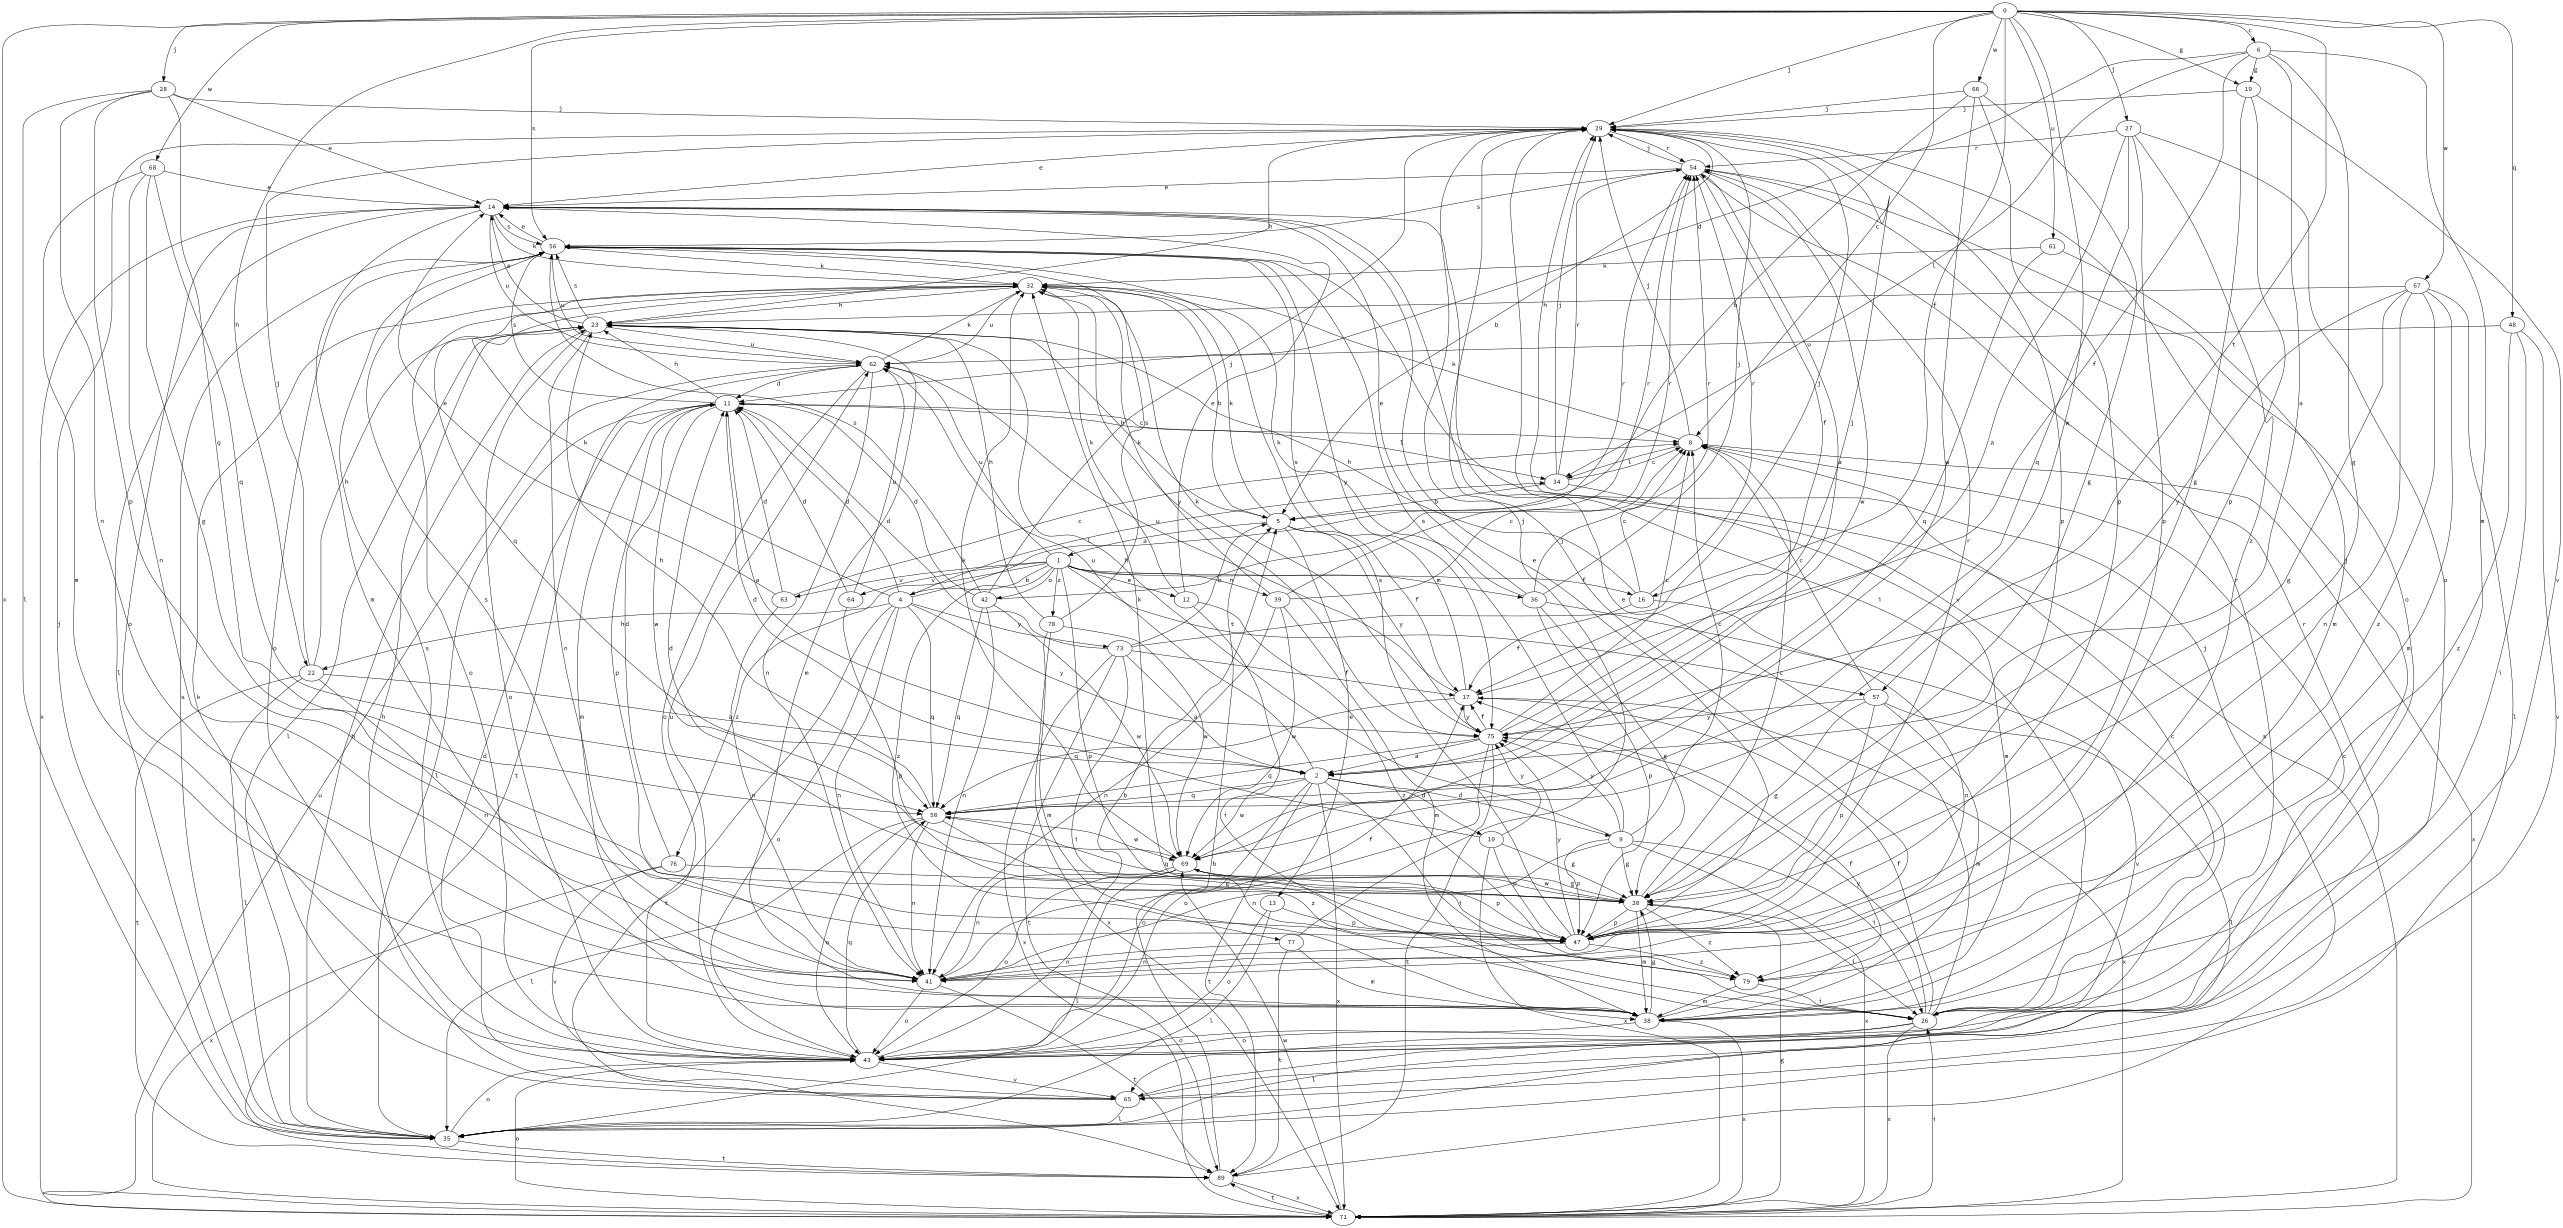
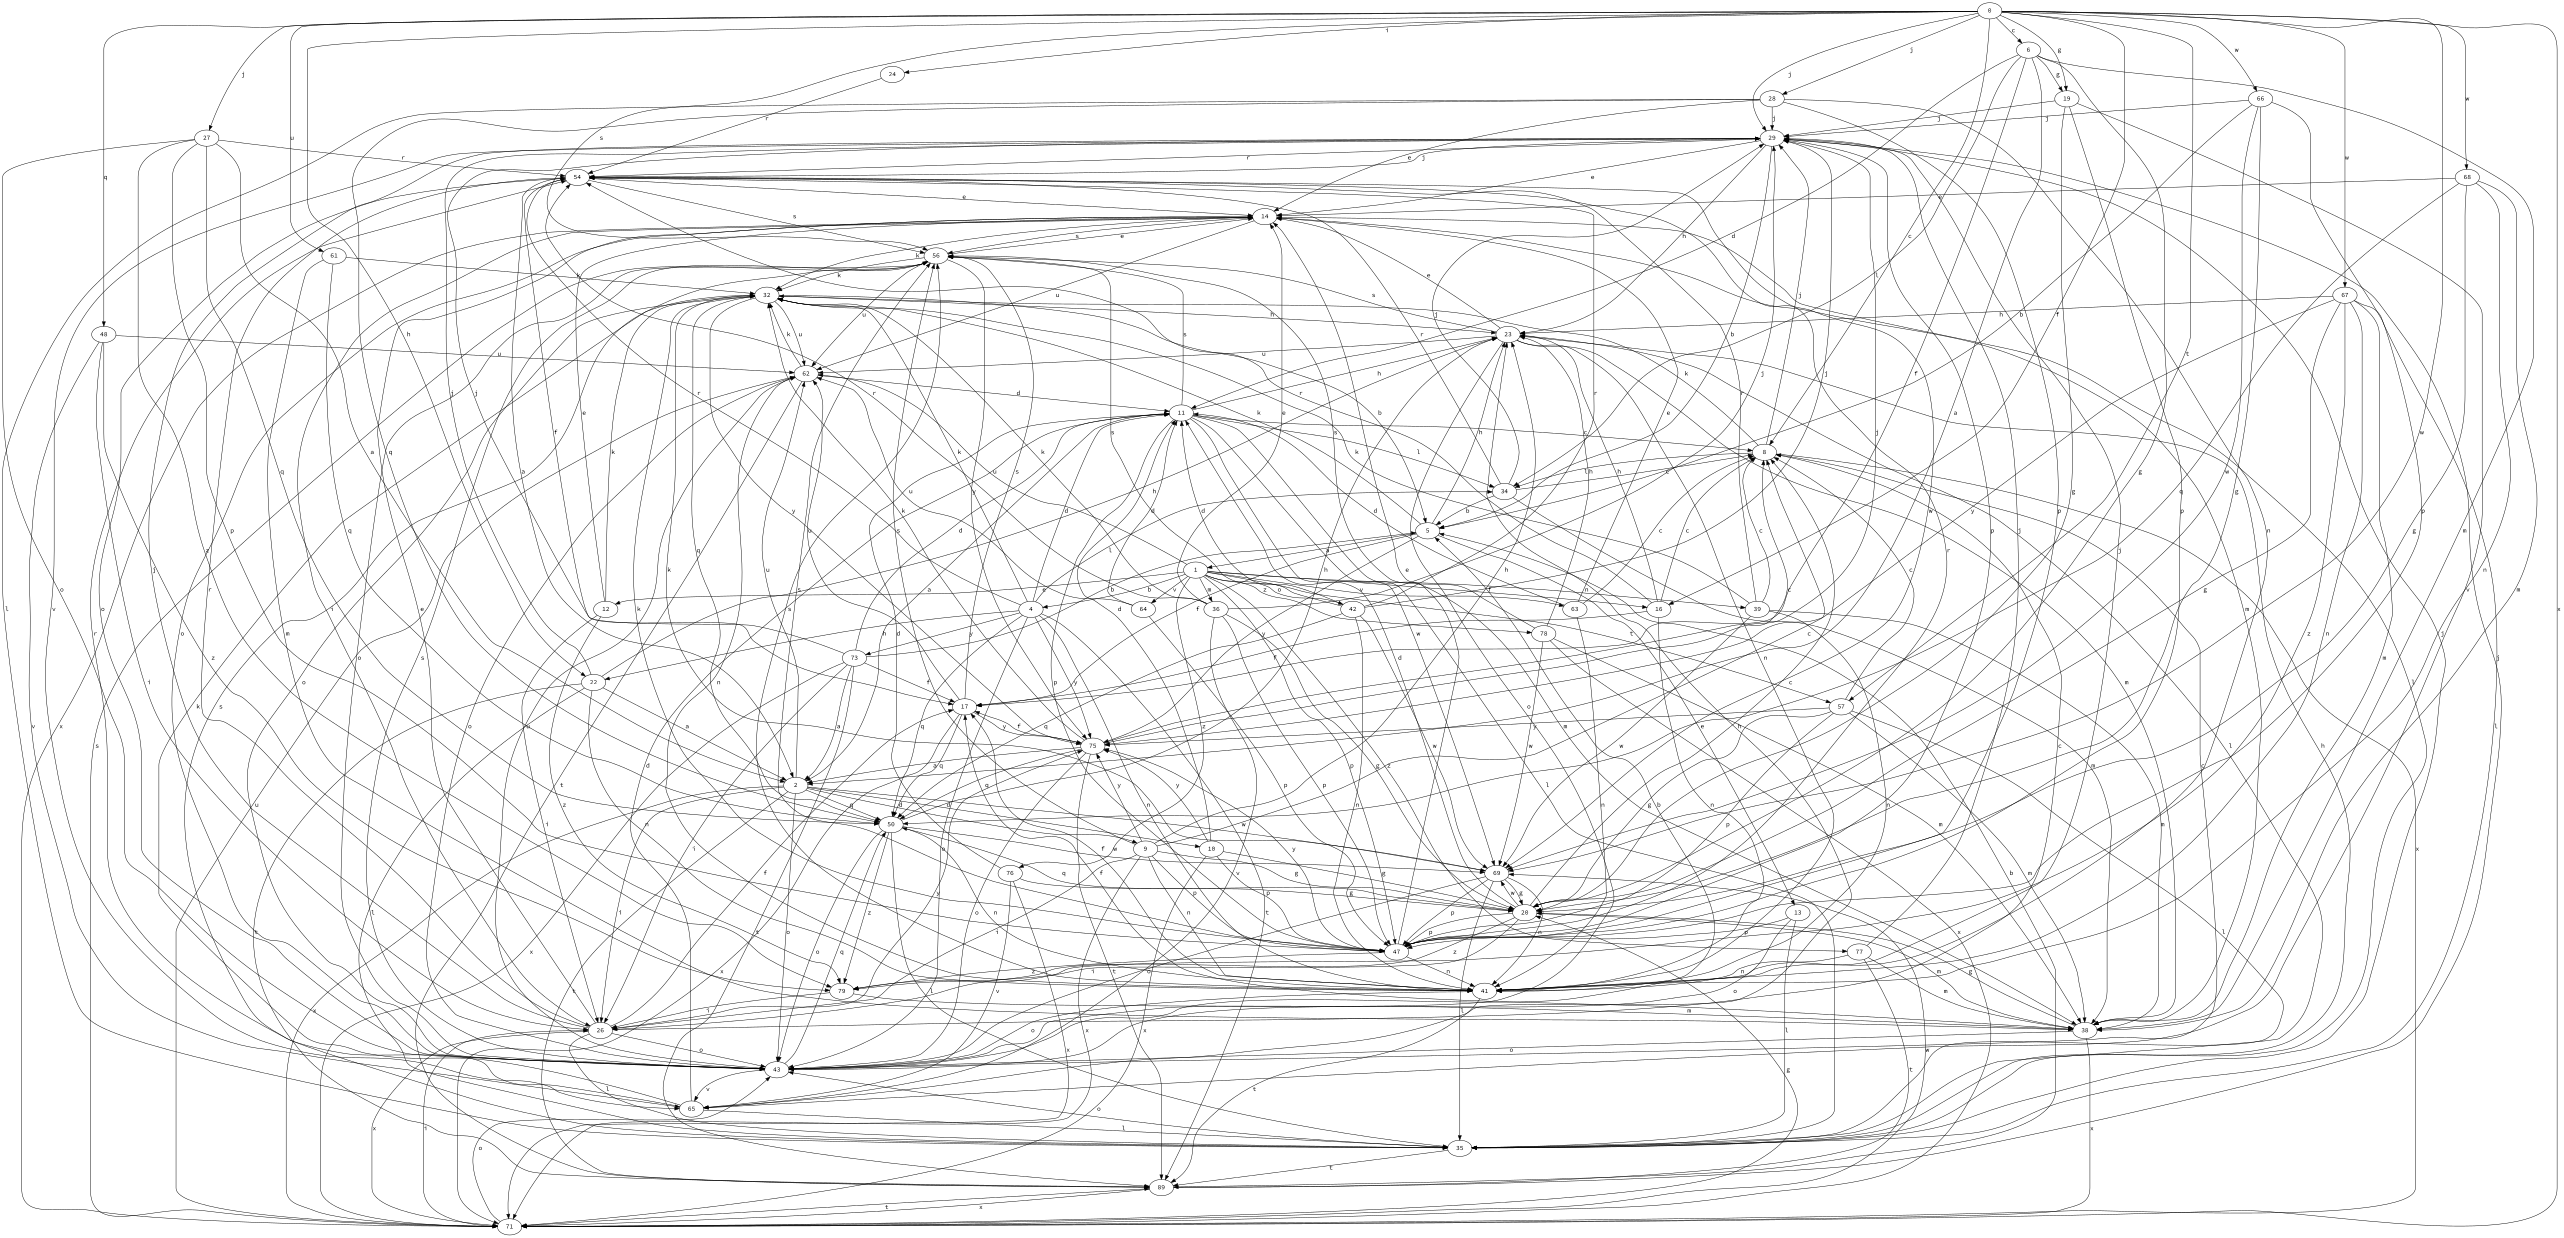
  strict digraph {
    fontname="Source Code Pro"
    node [fontname="Source Code Pro"]
    edge [fontname="Source Code Pro"]
    0
    6
    8
    16
    19
    22
+   24
    27
    28
    29
    48
    56
    57
    61
    66
    67
    68
    69
    71
    2
    11
    34
    17
    20
    38
    32
    41
    54
    23
    47
    65
    n32 [label=89]
    35
    43
    50
    79
    14
    5
    62
    26
    75
    1
    4
    12
    36
    39
    42
    63
    64
    76
    77
    78
    73
    9
    10
    13
    0 -> 6 [label=c]
    0 -> 8 [label=c]
    0 -> 16 [label=f]
    0 -> 19 [label=g]
    0 -> 22 [label=h]
+   0 -> 24 [label=i]
    0 -> 27 [label=j]
    0 -> 28 [label=j]
    0 -> 29 [label=j]
    0 -> 48 [label=q]
    0 -> 56 [label=s]
    0 -> 57 [label=t]
    0 -> 61 [label=u]
    0 -> 66 [label=w]
    0 -> 67 [label=w]
    0 -> 68 [label=w]
    0 -> 69 [label=w]
    0 -> 71 [label=x]
    6 -> 19 [label=g]
    6 -> 2 [label=a]
    6 -> 11 [label=d]
    6 -> 34 [label=l]
    6 -> 17 [label=f]
    6 -> 20 [label=g]
    6 -> 38 [label=m]
    8 -> 29 [label=j]
    8 -> 71 [label=x]
    8 -> 34 [label=l]
    8 -> 32 [label=k]
    16 -> 8 [label=c]
    16 -> 17 [label=f]
    16 -> 41 [label=n]
    16 -> 54 [label=r]
    16 -> 23 [label=h]
    19 -> 29 [label=j]
    19 -> 20 [label=g]
    19 -> 47 [label=p]
    19 -> 65 [label=v]
    22 -> 29 [label=j]
    22 -> 2 [label=a]
    22 -> 41 [label=n]
    22 -> 23 [label=h]
    22 -> n32 [label=t]
    22 -> 35 [label=l]
+   24 -> 54 [label=r]
    27 -> 2 [label=a]
    27 -> 54 [label=r]
    27 -> 47 [label=p]
    27 -> 43 [label=o]
    27 -> 50 [label=q]
    27 -> 79 [label=z]
    28 -> 29 [label=j]
    28 -> 41 [label=n]
    28 -> 47 [label=p]
    28 -> 35 [label=l]
    28 -> 50 [label=q]
    28 -> 14 [label=e]
    29 -> 54 [label=r]
    29 -> 23 [label=h]
    29 -> 47 [label=p]
    29 -> 65 [label=v]
    29 -> 14 [label=e]
    29 -> 5 [label=b]
    48 -> 65 [label=v]
    48 -> 79 [label=z]
    48 -> 62 [label=u]
    48 -> 26 [label=i]
    56 -> 32 [label=k]
    56 -> 43 [label=o]
    56 -> 14 [label=e]
    56 -> 62 [label=u]
    56 -> 75 [label=y]
    57 -> 8 [label=c]
    57 -> 20 [label=g]
    57 -> 38 [label=m]
    57 -> 47 [label=p]
    57 -> 35 [label=l]
    57 -> 75 [label=y]
    61 -> 38 [label=m]
    61 -> 32 [label=k]
    61 -> 50 [label=q]
    66 -> 29 [label=j]
    66 -> 69 [label=w]
    66 -> 20 [label=g]
    66 -> 47 [label=p]
    66 -> 5 [label=b]
    67 -> 20 [label=g]
    67 -> 38 [label=m]
    67 -> 41 [label=n]
    67 -> 23 [label=h]
    67 -> 35 [label=l]
    67 -> 79 [label=z]
    67 -> 75 [label=y]
    68 -> 20 [label=g]
    68 -> 38 [label=m]
    68 -> 41 [label=n]
    68 -> 50 [label=q]
    68 -> 14 [label=e]
    69 -> 20 [label=g]
    69 -> 32 [label=k]
    69 -> 41 [label=n]
    69 -> 47 [label=p]
    69 -> 35 [label=l]
    69 -> 43 [label=o]
    71 -> 56 [label=s]
    71 -> 69 [label=w]
    71 -> 20 [label=g]
    71 -> n32 [label=t]
    71 -> 43 [label=o]
    71 -> 62 [label=u]
    71 -> 26 [label=i]
    2 -> 69 [label=w]
    2 -> 71 [label=x]
    2 -> n32 [label=t]
    2 -> 43 [label=o]
    2 -> 50 [label=q]
    2 -> 62 [label=u]
    2 -> 26 [label=i]
    2 -> 9 [label=d]
    2 -> 10 [label=d]
    11 -> 8 [label=c]
    11 -> 56 [label=s]
    11 -> 69 [label=w]
    11 -> 2 [label=a]
    11 -> 34 [label=l]
    11 -> 38 [label=m]
    11 -> 23 [label=h]
    11 -> 47 [label=p]
    11 -> 35 [label=l]
    34 -> 8 [label=c]
    34 -> 29 [label=j]
    34 -> 38 [label=m]
    34 -> 54 [label=r]
    34 -> 5 [label=b]
    17 -> 56 [label=s]
    17 -> 71 [label=x]
    17 -> 50 [label=q]
    17 -> 62 [label=u]
    17 -> 75 [label=y]
    20 -> 8 [label=c]
    20 -> 69 [label=w]
    20 -> 11 [label=d]
    20 -> 38 [label=m]
    20 -> 47 [label=p]
    20 -> 50 [label=q]
    20 -> 79 [label=z]
    20 -> 26 [label=i]
    38 -> 71 [label=x]
    38 -> 17 [label=f]
    38 -> 20 [label=g]
    38 -> 43 [label=o]
    32 -> 23 [label=h]
    32 -> 43 [label=o]
    32 -> 50 [label=q]
    32 -> 5 [label=b]
    32 -> 62 [label=u]
    32 -> 75 [label=y]
    41 -> 29 [label=j]
    41 -> 56 [label=s]
    41 -> 17 [label=f]
    41 -> n32 [label=t]
    41 -> 43 [label=o]
    54 -> 29 [label=j]
    54 -> 56 [label=s]
    54 -> 69 [label=w]
    54 -> 2 [label=a]
    54 -> 17 [label=f]
    54 -> 43 [label=o]
    54 -> 14 [label=e]
    23 -> 56 [label=s]
    23 -> 38 [label=m]
    23 -> 41 [label=n]
    23 -> 35 [label=l]
    23 -> 43 [label=o]
    23 -> 14 [label=e]
    23 -> 62 [label=u]
    47 -> 56 [label=s]
    47 -> 32 [label=k]
    47 -> 41 [label=n]
    47 -> 54 [label=r]
    47 -> 79 [label=z]
    47 -> 14 [label=e]
    47 -> 75 [label=y]
    65 -> 11 [label=d]
    65 -> 32 [label=k]
    65 -> 54 [label=r]
    65 -> 23 [label=h]
    65 -> 35 [label=l]
    n32 -> 29 [label=j]
    n32 -> 71 [label=x]
    n32 -> 5 [label=b]
    35 -> 29 [label=j]
    35 -> 56 [label=s]
    35 -> 23 [label=h]
    35 -> n32 [label=t]
    35 -> 43 [label=o]
    43 -> 8 [label=c]
    43 -> 56 [label=s]
    43 -> 65 [label=v]
    43 -> 50 [label=q]
    43 -> 5 [label=b]
    43 -> 62 [label=u]
    50 -> 69 [label=w]
    50 -> 41 [label=n]
    50 -> 23 [label=h]
    50 -> 35 [label=l]
    50 -> 43 [label=o]
    50 -> 79 [label=z]
    79 -> 38 [label=m]
    79 -> 26 [label=i]
    14 -> 56 [label=s]
    14 -> 71 [label=x]
    14 -> 38 [label=m]
    14 -> 32 [label=k]
    14 -> 35 [label=l]
    14 -> 43 [label=o]
    14 -> 62 [label=u]
    14 -> 26 [label=i]
    5 -> 17 [label=f]
    5 -> 32 [label=k]
    5 -> 23 [label=h]
    5 -> 75 [label=y]
    5 -> 1 [label=a]
    5 -> 13 [label=e]
    62 -> 11 [label=d]
    62 -> 32 [label=k]
    62 -> 41 [label=n]
    62 -> n32 [label=t]
    62 -> 43 [label=o]
    26 -> 8 [label=c]
    26 -> 29 [label=j]
    26 -> 71 [label=x]
    26 -> 17 [label=f]
    26 -> 54 [label=r]
    26 -> 35 [label=l]
    26 -> 43 [label=o]
    26 -> 14 [label=e]
    26 -> 75 [label=y]
    75 -> 8 [label=c]
    75 -> 29 [label=j]
    75 -> 2 [label=a]
    75 -> 17 [label=f]
    75 -> 32 [label=k]
    75 -> n32 [label=t]
    75 -> 43 [label=o]
    75 -> 50 [label=q]
    1 -> 16 [label=f]
    1 -> 57 [label=t]
    1 -> 47 [label=p]
    1 -> 62 [label=u]
    1 -> 4 [label=b]
    1 -> 12 [label=e]
    1 -> 36 [label=m]
    1 -> 39 [label=n]
    1 -> 42 [label=o]
    1 -> 63 [label=v]
    1 -> 64 [label=v]
    1 -> 76 [label=z]
    1 -> 77 [label=z]
    1 -> 78 [label=z]
    4 -> 22 [label=h]
    4 -> 11 [label=d]
    4 -> 34 [label=l]
    4 -> 32 [label=k]
    4 -> 41 [label=n]
    4 -> 54 [label=r]
    4 -> n32 [label=t]
    4 -> 43 [label=o]
    4 -> 50 [label=q]
    4 -> 75 [label=y]
    4 -> 73 [label=y]
    12 -> 32 [label=k]
    12 -> 79 [label=z]
    12 -> 14 [label=e]
    12 -> 26 [label=i]
    36 -> 29 [label=j]
    36 -> 20 [label=g]
    36 -> 32 [label=k]
    36 -> 54 [label=r]
    36 -> 47 [label=p]
    36 -> 65 [label=v]
    36 -> 14 [label=e]
    39 -> 8 [label=c]
    39 -> 69 [label=w]
    39 -> 38 [label=m]
    39 -> 32 [label=k]
    39 -> 41 [label=n]
    39 -> 54 [label=r]
    42 -> 29 [label=j]
    42 -> 56 [label=s]
    42 -> 69 [label=w]
    42 -> 11 [label=d]
    42 -> 41 [label=n]
    42 -> 54 [label=r]
    42 -> 50 [label=q]
    63 -> 8 [label=c]
    63 -> 11 [label=d]
    63 -> 41 [label=n]
    63 -> 14 [label=e]
    64 -> 11 [label=d]
    64 -> 47 [label=p]
    64 -> 62 [label=u]
    76 -> 71 [label=x]
    76 -> 11 [label=d]
    76 -> 20 [label=g]
    76 -> 65 [label=v]
    77 -> 29 [label=j]
    77 -> 38 [label=m]
    77 -> 41 [label=n]
    77 -> n32 [label=t]
    78 -> 56 [label=s]
    78 -> 69 [label=w]
    78 -> 71 [label=x]
    78 -> 38 [label=m]
    78 -> 23 [label=h]
    73 -> 29 [label=j]
    73 -> 71 [label=x]
    73 -> 2 [label=a]
    73 -> 11 [label=d]
    73 -> 17 [label=f]
    73 -> n32 [label=t]
    73 -> 5 [label=b]
    73 -> 26 [label=i]
    9 -> 8 [label=c]
    9 -> 56 [label=s]
    9 -> 71 [label=x]
    9 -> 20 [label=g]
    9 -> 41 [label=n]
    9 -> 23 [label=h]
    9 -> 47 [label=p]
    9 -> 26 [label=i]
    9 -> 75 [label=y]
    10 -> 71 [label=x]
    10 -> 11 [label=d]
    10 -> 20 [label=g]
    10 -> 47 [label=p]
    10 -> 75 [label=y]
    13 -> 47 [label=p]
    13 -> 35 [label=l]
    13 -> 43 [label=o]
  }
